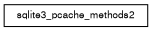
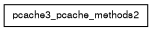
  digraph {
    rankdir=TB
-   n1 [color=black fillcolor=white fontname=FreeSans fontsize=10 height=0.2 label=sqlite3_pcache_methods2 shape=record style=filled width=0.4]
+   n1 [color=black fillcolor=white fontname=FreeSans fontsize=10 height=0.2 label=pcache3_pcache_methods2 shape=record style=filled width=0.4]
  }
